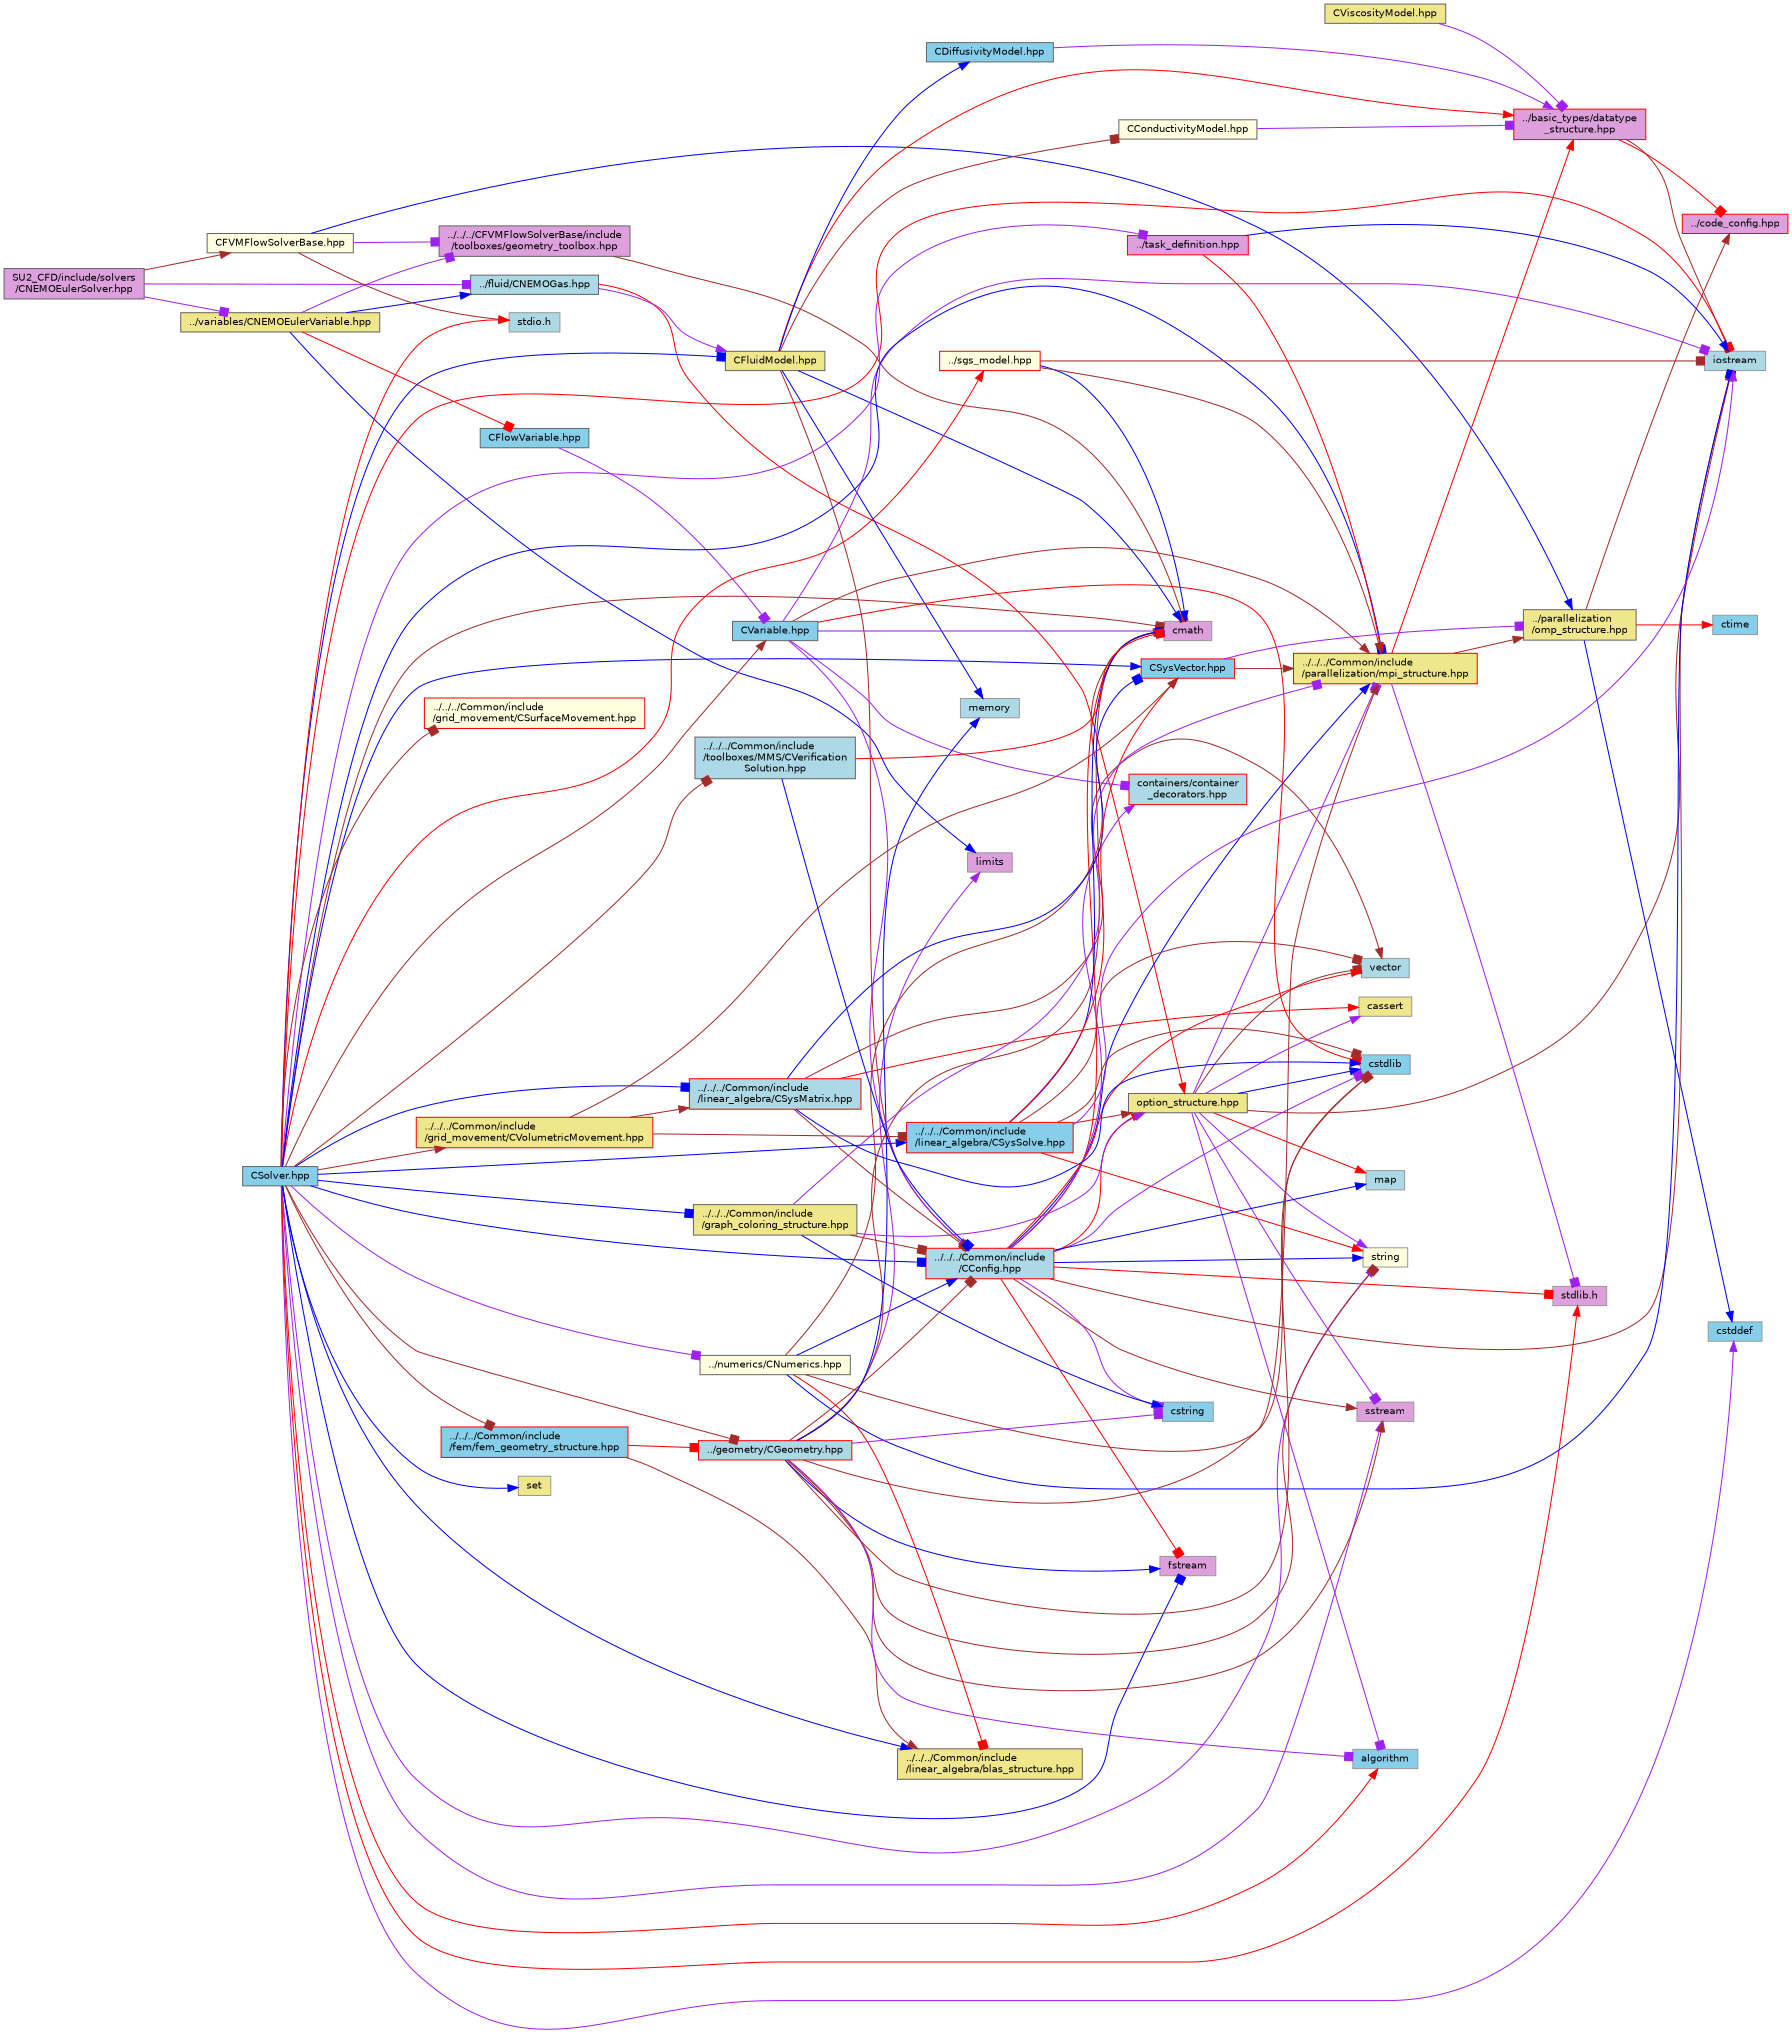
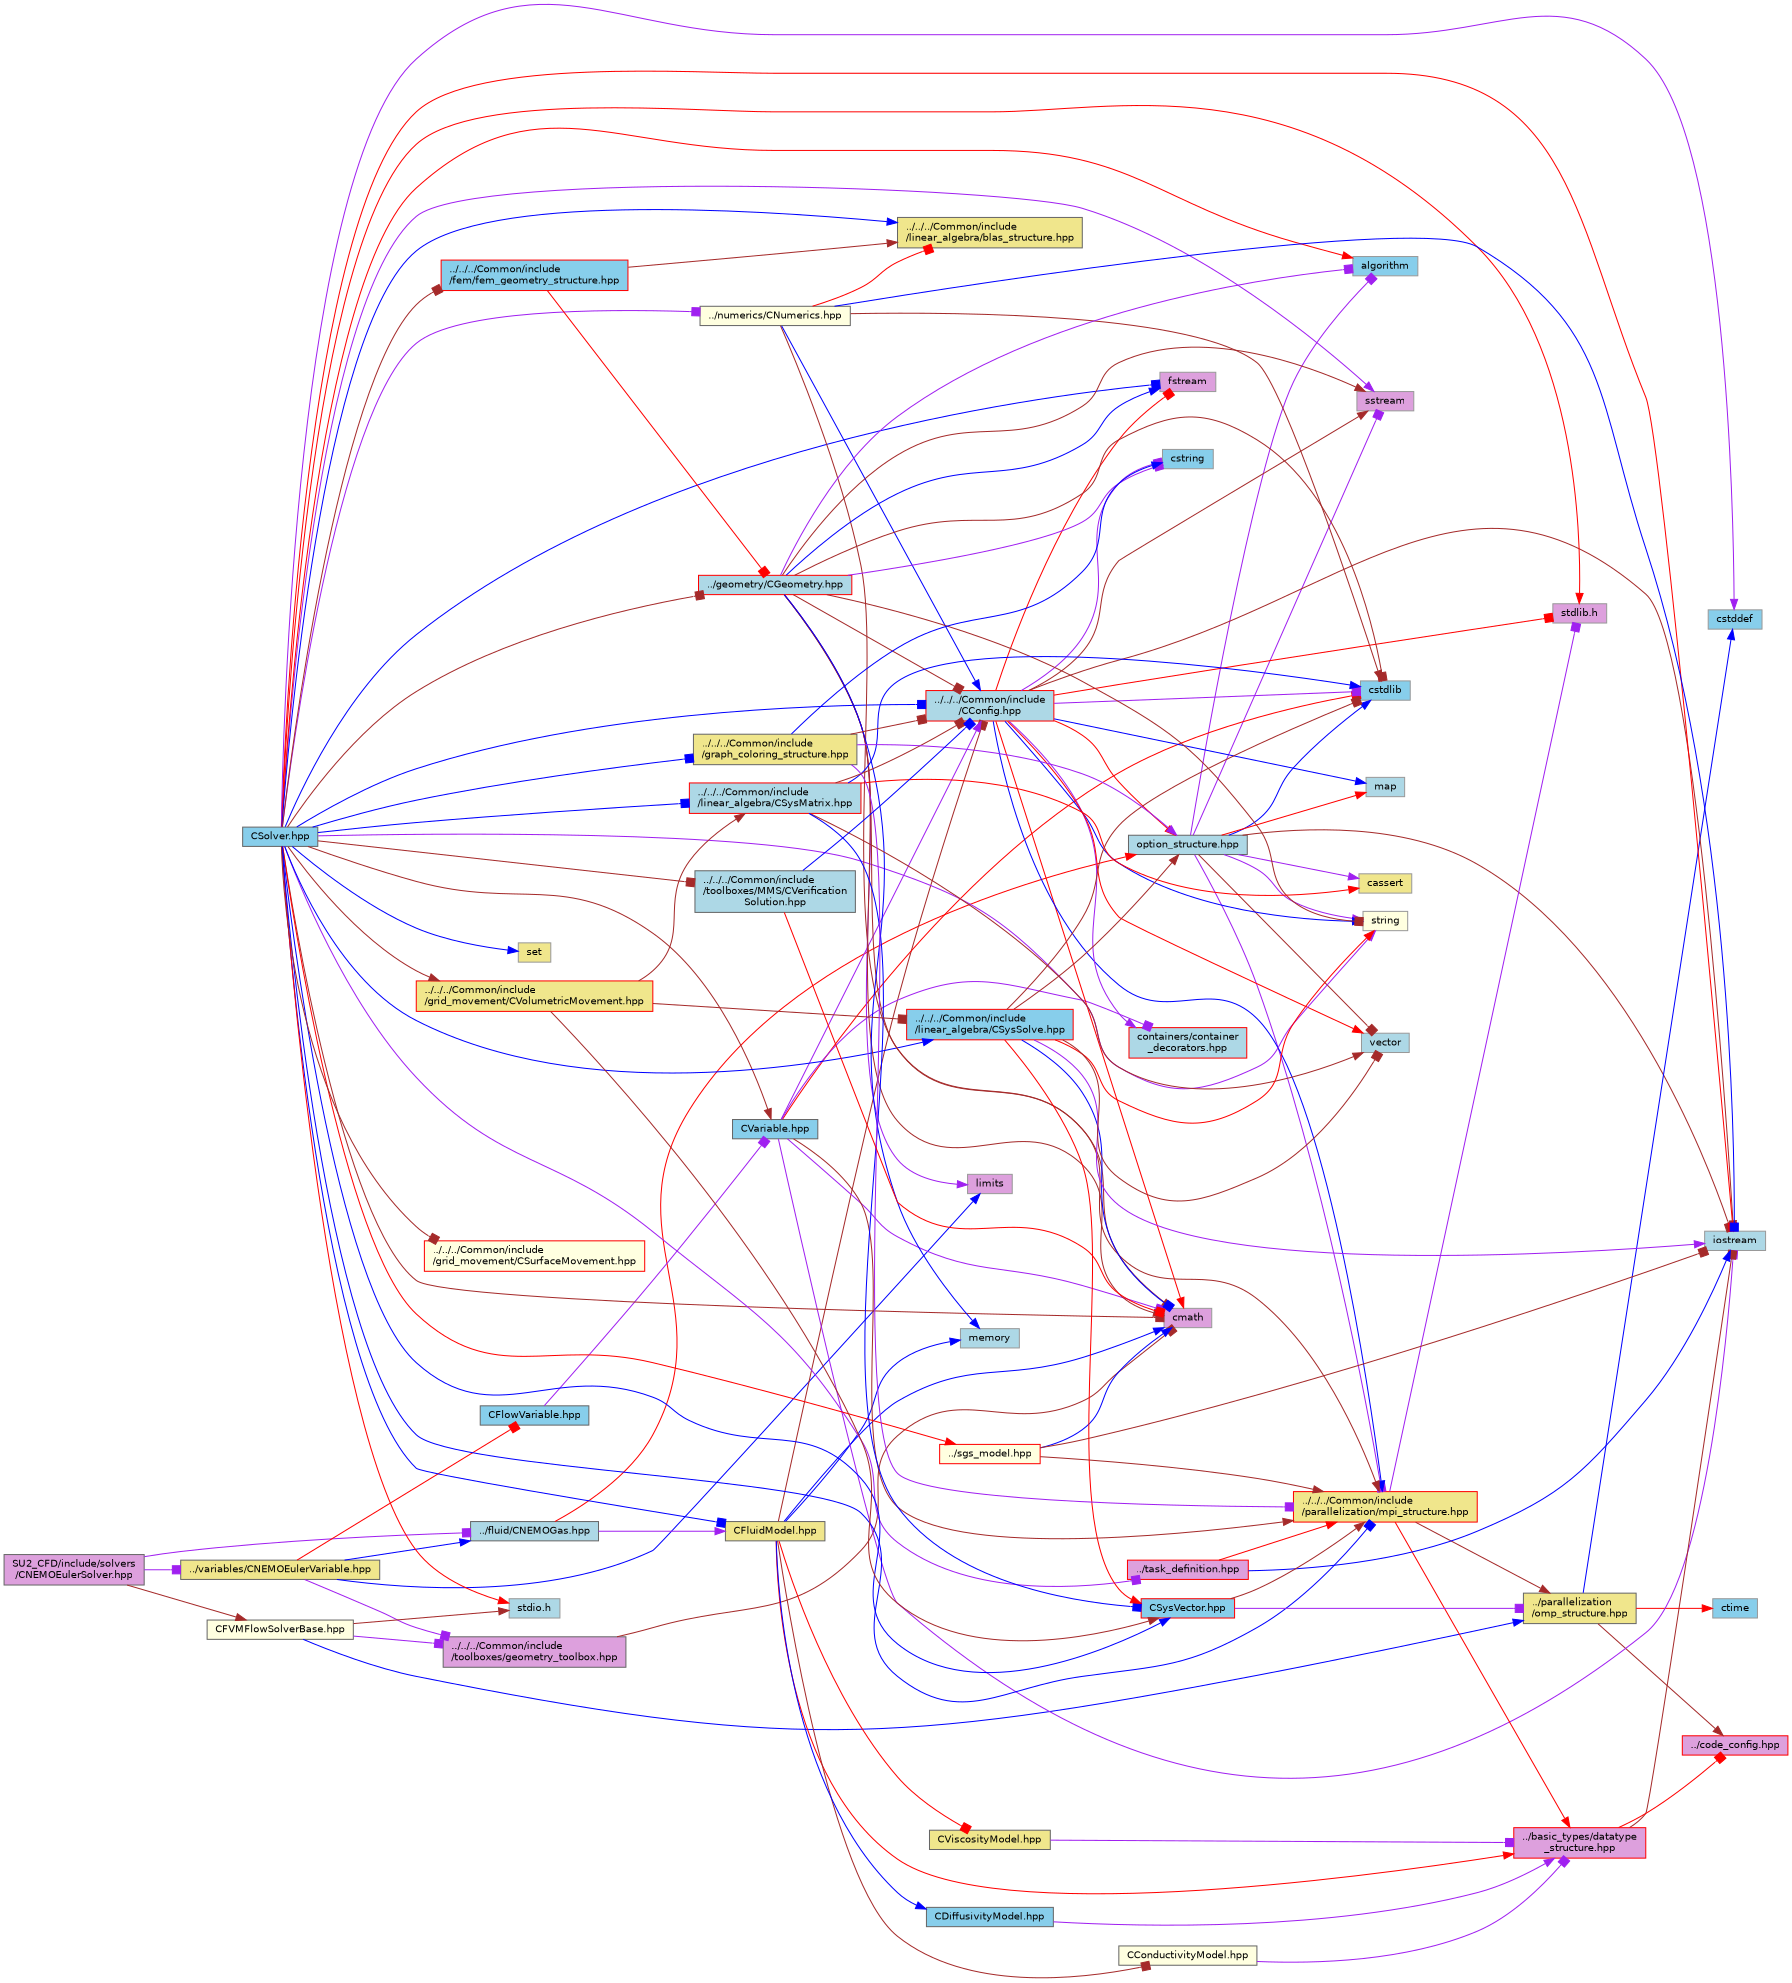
  digraph {
    rankdir=LR
    node [color=grey60 fillcolor=skyblue fontname=Helvetica fontsize=10 shape=box style=filled]
    edge [arrowhead=normal color=brown fontname=Helvetica fontsize=10 labelfontname=Helvetica labelfontsize=10 style=solid]
    n1 [color=gray40 fillcolor=plum fontcolor=black height=0.2 label="SU2_CFD/include/solvers\l/CNEMOEulerSolver.hpp" width=0.4]
    n2 [color=grey40 fillcolor=khaki height=0.2 label="../variables/CNEMOEulerVariable.hpp" width=0.4]
    n3 [color=grey40 fillcolor=lightblue height=0.2 label="../fluid/CNEMOGas.hpp" width=0.4]
    n4 [color=grey40 fillcolor=lightyellow height=0.2 label="CFVMFlowSolverBase.hpp" width=0.4]
    n5 [fillcolor=plum height=0.2 label=limits width=0.4]
    n6 [color=grey40 height=0.2 label="CFlowVariable.hpp" width=0.4]
-   n7 [color=grey40 fillcolor=plum height=0.2 label="../../../CFVMFlowSolverBase/include\l/toolboxes/geometry_toolbox.hpp" width=0.4]
-   n8 [color=grey40 fillcolor=khaki height=0.2 label="option_structure.hpp" width=0.4]
+   n7 [color=grey40 fillcolor=plum height=0.2 label="../../../Common/include\l/toolboxes/geometry_toolbox.hpp" width=0.4]
+   n8 [color=grey40 fillcolor=lightblue height=0.2 label="option_structure.hpp" width=0.4]
    n9 [color=grey40 fillcolor=khaki height=0.2 label="CFluidModel.hpp" width=0.4]
    n10 [color=grey40 fillcolor=khaki height=0.2 label="../parallelization\l/omp_structure.hpp" width=0.4]
    n11 [fillcolor=lightblue height=0.2 label="stdio.h" width=0.4]
    n12 [color=grey40 height=0.2 label="CVariable.hpp" width=0.4]
    n13 [fillcolor=plum height=0.2 label=cmath width=0.4]
    n14 [color=red fillcolor=khaki height=0.2 label="../../../Common/include\l/parallelization/mpi_structure.hpp" width=0.4]
    n15 [fillcolor=lightblue height=0.2 label=iostream width=0.4]
    n16 [height=0.2 label=cstdlib width=0.4]
    n17 [color=red fillcolor=lightblue height=0.2 label="../../../Common/include\l/CConfig.hpp" width=0.4]
    n18 [color=red fillcolor=lightblue height=0.2 label="containers/container\l_decorators.hpp" width=0.4]
    n19 [fillcolor=plum height=0.2 label="stdlib.h" width=0.4]
    n20 [color=red fillcolor=plum height=0.2 label="../basic_types/datatype\l_structure.hpp" width=0.4]
    n21 [fillcolor=plum height=0.2 label=fstream width=0.4]
    n22 [fillcolor=plum height=0.2 label=sstream width=0.4]
    n23 [fillcolor=lightyellow height=0.2 label=string width=0.4]
    n24 [height=0.2 label=cstring width=0.4]
    n25 [fillcolor=lightblue height=0.2 label=vector width=0.4]
    n26 [fillcolor=lightblue height=0.2 label=map width=0.4]
    n27 [color=red fillcolor=plum height=0.2 label="../code_config.hpp" width=0.4]
    n28 [height=0.2 label=cstddef width=0.4]
    n29 [height=0.2 label=ctime width=0.4]
    n30 [height=0.2 label=algorithm width=0.4]
    n31 [fillcolor=khaki height=0.2 label=cassert width=0.4]
    n32 [fillcolor=lightblue height=0.2 label=memory width=0.4]
    n33 [color=grey40 fillcolor=lightyellow height=0.2 label="CConductivityModel.hpp" width=0.4]
    n34 [color=grey40 fillcolor=khaki height=0.2 label="CViscosityModel.hpp" width=0.4]
    n35 [color=grey40 height=0.2 label="CDiffusivityModel.hpp" width=0.4]
    n36 [color=grey40 height=0.2 label="CSolver.hpp" width=0.4]
    n37 [fillcolor=khaki height=0.2 label=set width=0.4]
    n38 [color=red fillcolor=plum height=0.2 label="../task_definition.hpp" width=0.4]
    n39 [color=grey40 fillcolor=lightyellow height=0.2 label="../numerics/CNumerics.hpp" width=0.4]
    n40 [color=grey40 fillcolor=khaki height=0.2 label="../../../Common/include\l/linear_algebra/blas_structure.hpp" width=0.4]
    n41 [color=red fillcolor=lightyellow height=0.2 label="../sgs_model.hpp" width=0.4]
    n42 [color=red height=0.2 label="../../../Common/include\l/fem/fem_geometry_structure.hpp" width=0.4]
    n43 [color=red fillcolor=lightblue height=0.2 label="../geometry/CGeometry.hpp" width=0.4]
    n44 [color=red fillcolor=lightblue height=0.2 label="../../../Common/include\l/linear_algebra/CSysMatrix.hpp" width=0.4]
    n45 [color=red height=0.2 label="CSysVector.hpp" width=0.4]
    n46 [color=red height=0.2 label="../../../Common/include\l/linear_algebra/CSysSolve.hpp" width=0.4]
    n47 [color=red fillcolor=lightyellow height=0.2 label="../../../Common/include\l/grid_movement/CSurfaceMovement.hpp" width=0.4]
    n48 [color=red fillcolor=khaki height=0.2 label="../../../Common/include\l/grid_movement/CVolumetricMovement.hpp" width=0.4]
    n49 [color=grey40 fillcolor=khaki height=0.2 label="../../../Common/include\l/graph_coloring_structure.hpp" width=0.4]
    n50 [color=grey40 fillcolor=lightblue height=0.2 label="../../../Common/include\l/toolboxes/MMS/CVerification\lSolution.hpp" width=0.4]
    n1 -> n2 [arrowhead=box color=purple]
    n1 -> n3 [arrowhead=box color=purple]
    n1 -> n4
    n2 -> n3 [color=blue]
    n2 -> n5 [color=blue]
    n2 -> n6 [arrowhead=box color=red]
    n2 -> n7 [arrowhead=box color=purple]
    n3 -> n8 [color=red]
    n3 -> n9 [color=purple]
    n4 -> n7 [arrowhead=box color=purple]
    n4 -> n10 [color=blue]
    n4 -> n11
    n6 -> n12 [arrowhead=box color=purple]
    n7 -> n13 [arrowhead=box]
    n8 -> n14 [arrowhead=box color=purple]
    n8 -> n15 [arrowhead=box]
    n8 -> n16 [color=blue]
    n8 -> n22 [arrowhead=box color=purple]
    n8 -> n23 [color=purple]
    n8 -> n25 [arrowhead=box]
    n8 -> n26 [color=red]
    n8 -> n30 [arrowhead=box color=purple]
    n8 -> n31 [color=purple]
    n9 -> n13 [color=blue]
    n9 -> n17 [arrowhead=box]
    n9 -> n20 [color=red]
    n9 -> n32 [color=blue]
    n9 -> n33 [arrowhead=box]
+   n9 -> n34 [arrowhead=box color=red]
    n9 -> n35 [color=blue]
    n10 -> n27
    n10 -> n28 [color=blue]
    n10 -> n29 [color=red]
    n12 -> n13 [arrowhead=box color=purple]
    n12 -> n14
    n12 -> n15 [arrowhead=box color=purple]
    n12 -> n16 [arrowhead=box color=red]
    n12 -> n17 [color=purple]
    n12 -> n18 [arrowhead=box color=purple]
    n14 -> n10
    n14 -> n19 [arrowhead=box color=purple]
    n14 -> n20 [color=red]
    n17 -> n8 [color=red]
    n17 -> n13 [color=red]
    n17 -> n14 [color=blue]
    n17 -> n15
    n17 -> n16 [arrowhead=box color=purple]
    n17 -> n18 [color=purple]
    n17 -> n19 [arrowhead=box color=red]
    n17 -> n21 [arrowhead=box color=red]
    n17 -> n22
    n17 -> n23 [color=blue]
    n17 -> n24 [arrowhead=box color=purple]
    n17 -> n25 [color=red]
    n17 -> n26 [color=blue]
    n20 -> n15 [arrowhead=box]
    n20 -> n27 [arrowhead=box color=red]
    n33 -> n20 [arrowhead=box color=purple]
    n34 -> n20 [arrowhead=box color=purple]
    n35 -> n20 [color=purple]
    n36 -> n9 [arrowhead=box color=blue]
    n36 -> n11 [color=red]
    n36 -> n12
    n36 -> n13 [arrowhead=box]
    n36 -> n14 [arrowhead=box color=blue]
    n36 -> n15 [arrowhead=box color=red]
    n36 -> n17 [arrowhead=box color=blue]
    n36 -> n19 [color=red]
    n36 -> n21 [arrowhead=box color=blue]
    n36 -> n22 [color=purple]
    n36 -> n23 [color=purple]
    n36 -> n28 [color=purple]
    n36 -> n30 [color=red]
    n36 -> n37 [color=blue]
    n36 -> n38 [arrowhead=box color=purple]
    n36 -> n39 [arrowhead=box color=purple]
    n36 -> n40 [color=blue]
    n36 -> n41 [color=red]
    n36 -> n42 [arrowhead=box]
    n36 -> n43 [arrowhead=box]
    n36 -> n44 [arrowhead=box color=blue]
    n36 -> n45 [color=blue]
    n36 -> n46 [color=blue]
    n36 -> n47 [arrowhead=box]
    n36 -> n48
    n36 -> n49 [arrowhead=box color=blue]
    n36 -> n50 [arrowhead=box]
    n38 -> n14 [color=red]
    n38 -> n15 [color=blue]
    n39 -> n13
    n39 -> n15 [arrowhead=box color=blue]
    n39 -> n16
    n39 -> n17 [color=blue]
    n39 -> n40 [arrowhead=box color=red]
    n41 -> n13 [color=blue]
    n41 -> n14
    n41 -> n15 [arrowhead=box]
    n42 -> n40
    n42 -> n43 [arrowhead=box color=red]
    n43 -> n5 [color=purple]
    n43 -> n13
    n43 -> n14
    n43 -> n16 [arrowhead=box]
    n43 -> n17 [arrowhead=box]
    n43 -> n21 [color=blue]
    n43 -> n22
    n43 -> n23 [arrowhead=box]
    n43 -> n24 [arrowhead=box color=purple]
    n43 -> n30 [arrowhead=box color=purple]
    n43 -> n32 [color=blue]
    n44 -> n16 [color=blue]
    n44 -> n17 [arrowhead=box]
    n44 -> n25
    n44 -> n31 [color=red]
    n44 -> n45 [arrowhead=box color=blue]
    n45 -> n10 [arrowhead=box color=purple]
    n45 -> n14
    n46 -> n8
    n46 -> n13 [arrowhead=box color=blue]
    n46 -> n15 [color=purple]
    n46 -> n16 [arrowhead=box]
    n46 -> n23 [color=red]
    n46 -> n25 [arrowhead=box]
    n46 -> n45 [color=red]
    n48 -> n44
    n48 -> n45
    n48 -> n46 [arrowhead=box]
    n49 -> n8 [color=purple]
    n49 -> n14 [arrowhead=box color=purple]
    n49 -> n17 [arrowhead=box]
    n49 -> n24 [color=blue]
    n50 -> n13 [arrowhead=box color=red]
    n50 -> n17 [arrowhead=box color=blue]
  }
